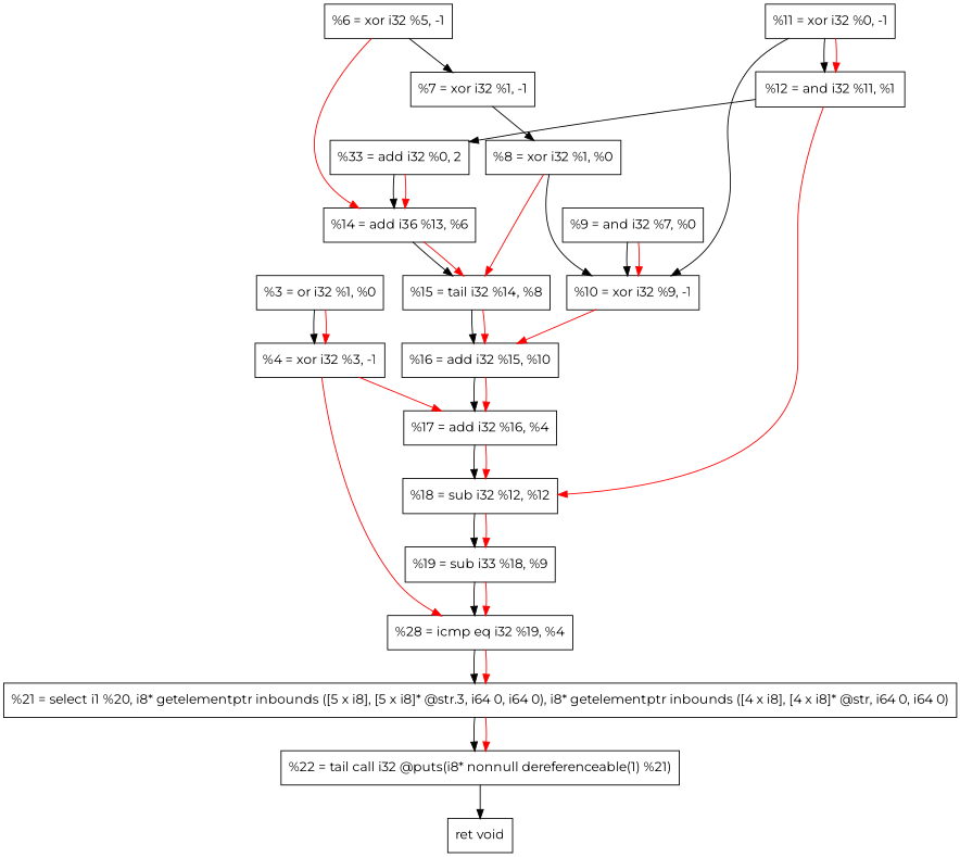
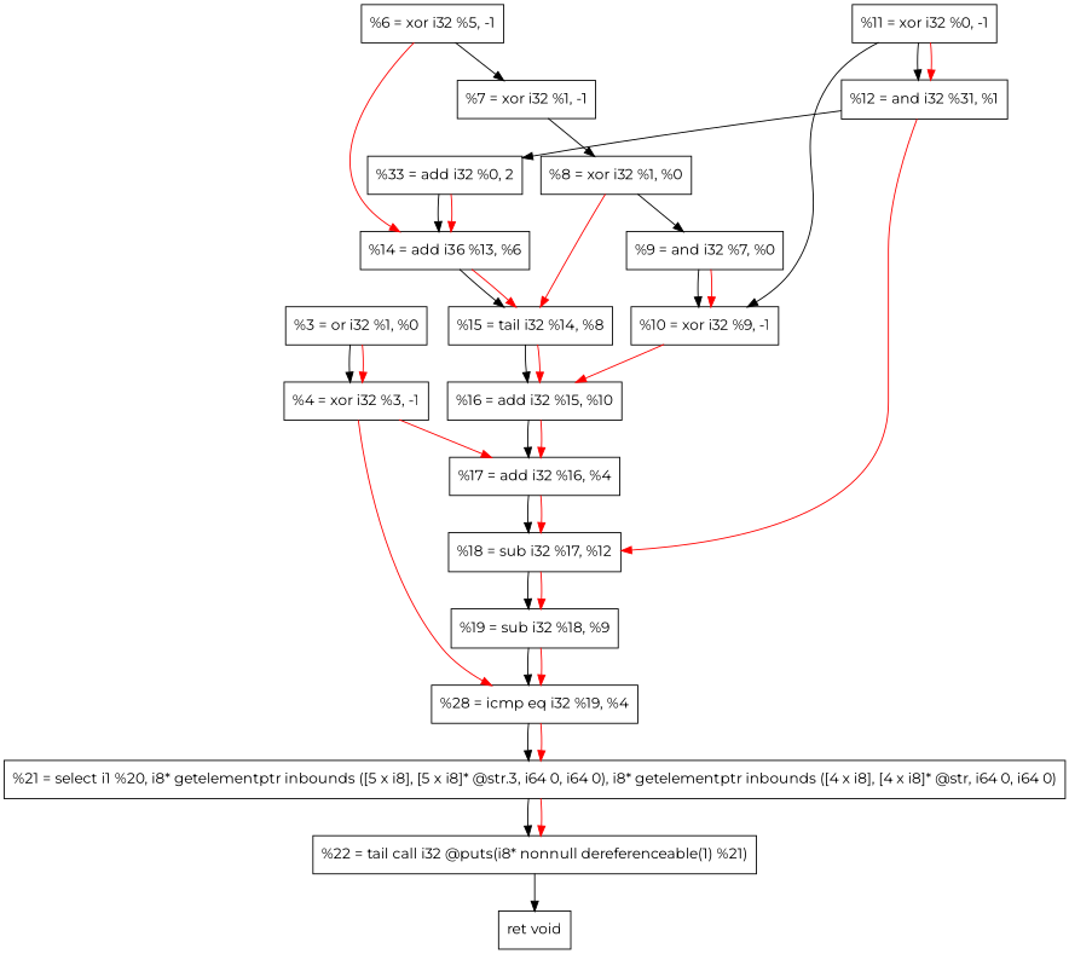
  digraph {
    fontname=Montserrat
    node [fontname=Montserrat shape=record]
    edge [fontname=Montserrat]
    n1 [label="  %3 = or i32 %1, %0"]
    n2 [label="  %4 = xor i32 %3, -1"]
    n3 [label="  %17 = add i32 %16, %4"]
    n4 [label="%28 = icmp eq i32 %19, %4"]
-   n5 [label="%18 = sub i32 %12, %12"]
+   n5 [label="  %18 = sub i32 %17, %12"]
    n6 [label="  %21 = select i1 %20, i8* getelementptr inbounds ([5 x i8], [5 x i8]* @str.3, i64 0, i64 0), i8* getelementptr inbounds ([4 x i8], [4 x i8]* @str, i64 0, i64 0)"]
    n7 [label="  %6 = xor i32 %5, -1"]
    n8 [label="  %7 = xor i32 %1, -1"]
    n9 [label="%14 = add i36 %13, %6"]
    n10 [label="  %8 = xor i32 %1, %0"]
    n11 [label="%15 = tail i32 %14, %8"]
    n12 [label="  %9 = and i32 %7, %0"]
    n13 [label="  %10 = xor i32 %9, -1"]
    n14 [label="  %16 = add i32 %15, %10"]
-   n15 [label="%19 = sub i33 %18, %9"]
+   n15 [label="  %19 = sub i32 %18, %9"]
    n16 [label="  %11 = xor i32 %0, -1"]
-   n17 [label="  %12 = and i32 %11, %1"]
+   n17 [label="%12 = and i32 %31, %1"]
    n18 [label="%33 = add i32 %0, 2"]
    n19 [label="  %22 = tail call i32 @puts(i8* nonnull dereferenceable(1) %21)"]
    n20 [label="  ret void"]
    n1 -> n2
    n1 -> n2 [color=red]
    n2 -> n3 [color=red]
    n2 -> n4 [color=red]
    n3 -> n5
    n3 -> n5 [color=red]
    n4 -> n6
    n4 -> n6 [color=red]
    n5 -> n15
    n5 -> n15 [color=red]
    n6 -> n19
    n6 -> n19 [color=red]
    n7 -> n8
    n7 -> n9 [color=red]
    n8 -> n10
    n9 -> n11
    n9 -> n11 [color=red]
    n10 -> n11 [color=red]
-   n10 -> n13
+   n10 -> n12
    n11 -> n14
    n11 -> n14 [color=red]
    n12 -> n13
    n12 -> n13 [color=red]
    n13 -> n14 [color=red]
    n14 -> n3
    n14 -> n3 [color=red]
    n15 -> n4
    n15 -> n4 [color=red]
    n16 -> n13
    n16 -> n17
    n16 -> n17 [color=red]
    n17 -> n5 [color=red]
    n17 -> n18
    n18 -> n9
    n18 -> n9 [color=red]
    n19 -> n20
  }
